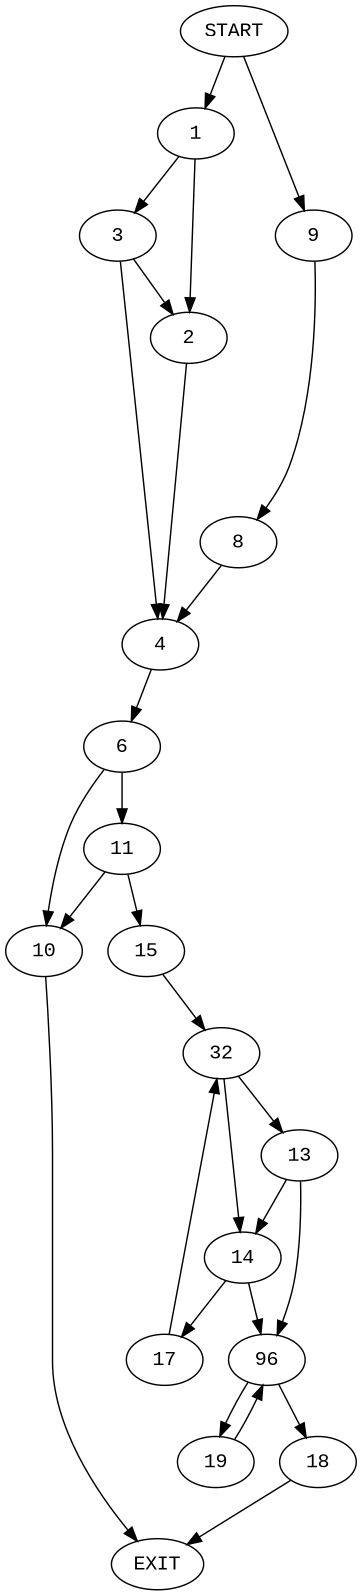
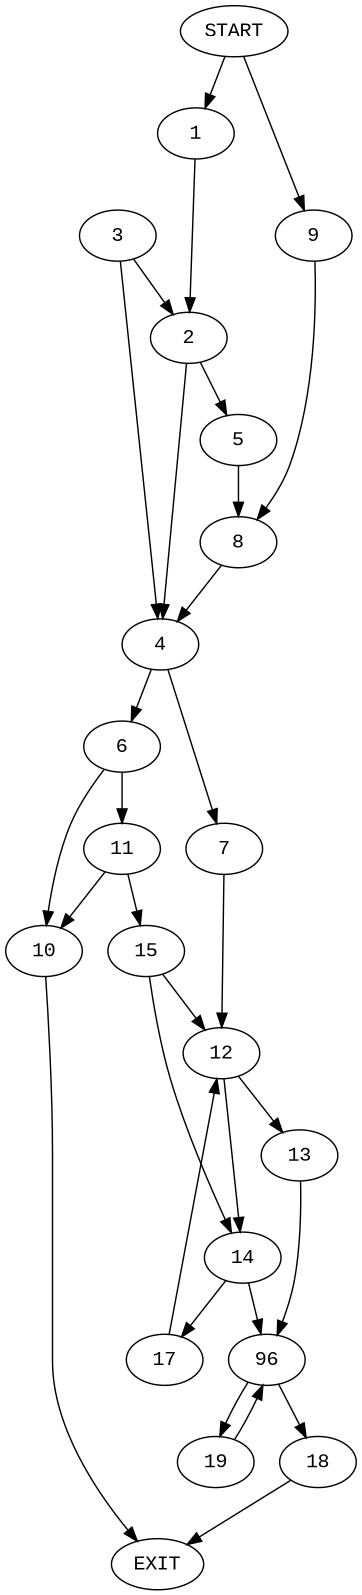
  digraph {
    fontname="Liberation Mono"
    node [fontname="Liberation Mono"]
    edge [fontname="Liberation Mono"]
    n1 [label=START]
    1
    9
    2
    3
    8
    4
+   5
    6
+   7
    10
    11
-   12 [label=32]
+   12
    n14 [label=EXIT]
    15
    13
    14
    n18 [label=96]
    17
    18
    19
    n1 -> 1
    n1 -> 9
    1 -> 2
-   1 -> 3
    9 -> 8
    2 -> 4
+   2 -> 5
    3 -> 2
    3 -> 4
    8 -> 4
    4 -> 6
+   4 -> 7
+   5 -> 8
    6 -> 10
    6 -> 11
+   7 -> 12
    10 -> n14
    11 -> 10
    11 -> 15
    12 -> 13
    12 -> 14
    15 -> 12
-   13 -> 14
+   15 -> 14
    13 -> n18
    14 -> n18
    14 -> 17
    n18 -> 18
    n18 -> 19
    17 -> 12
    18 -> n14
    19 -> n18
  }
